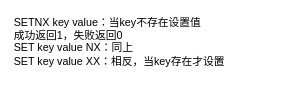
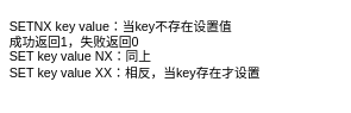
  <mxCell id="0" />
  <mxCell id="1" parent="0" />
- <mxCell id="2" value="SETNX key value：当key不存在设置值&#10;成功返回1，失败返回0&#10;SET key value NX：同上&#10;SET key value XX：相反，当key存在才设置&#10;&#10;" style="text;whiteSpace=wrap;fontSize=18;" vertex="1" parent="1"><mxGeometry x="20" y="20" width="450" height="110" as="geometry" /></mxCell>
+ <mxCell id="2" value="SETNX key value：当key不存在设置值&#10;成功返回1，失败返回0&#10;SET key value NX：同上&#10;SET key value XX：相反，当key存在才设置&#10;&#10;" style="text;whiteSpace=wrap;fontSize=18;" vertex="1" parent="1"><mxGeometry x="10" y="20" width="450" height="110" as="geometry" /></mxCell>
